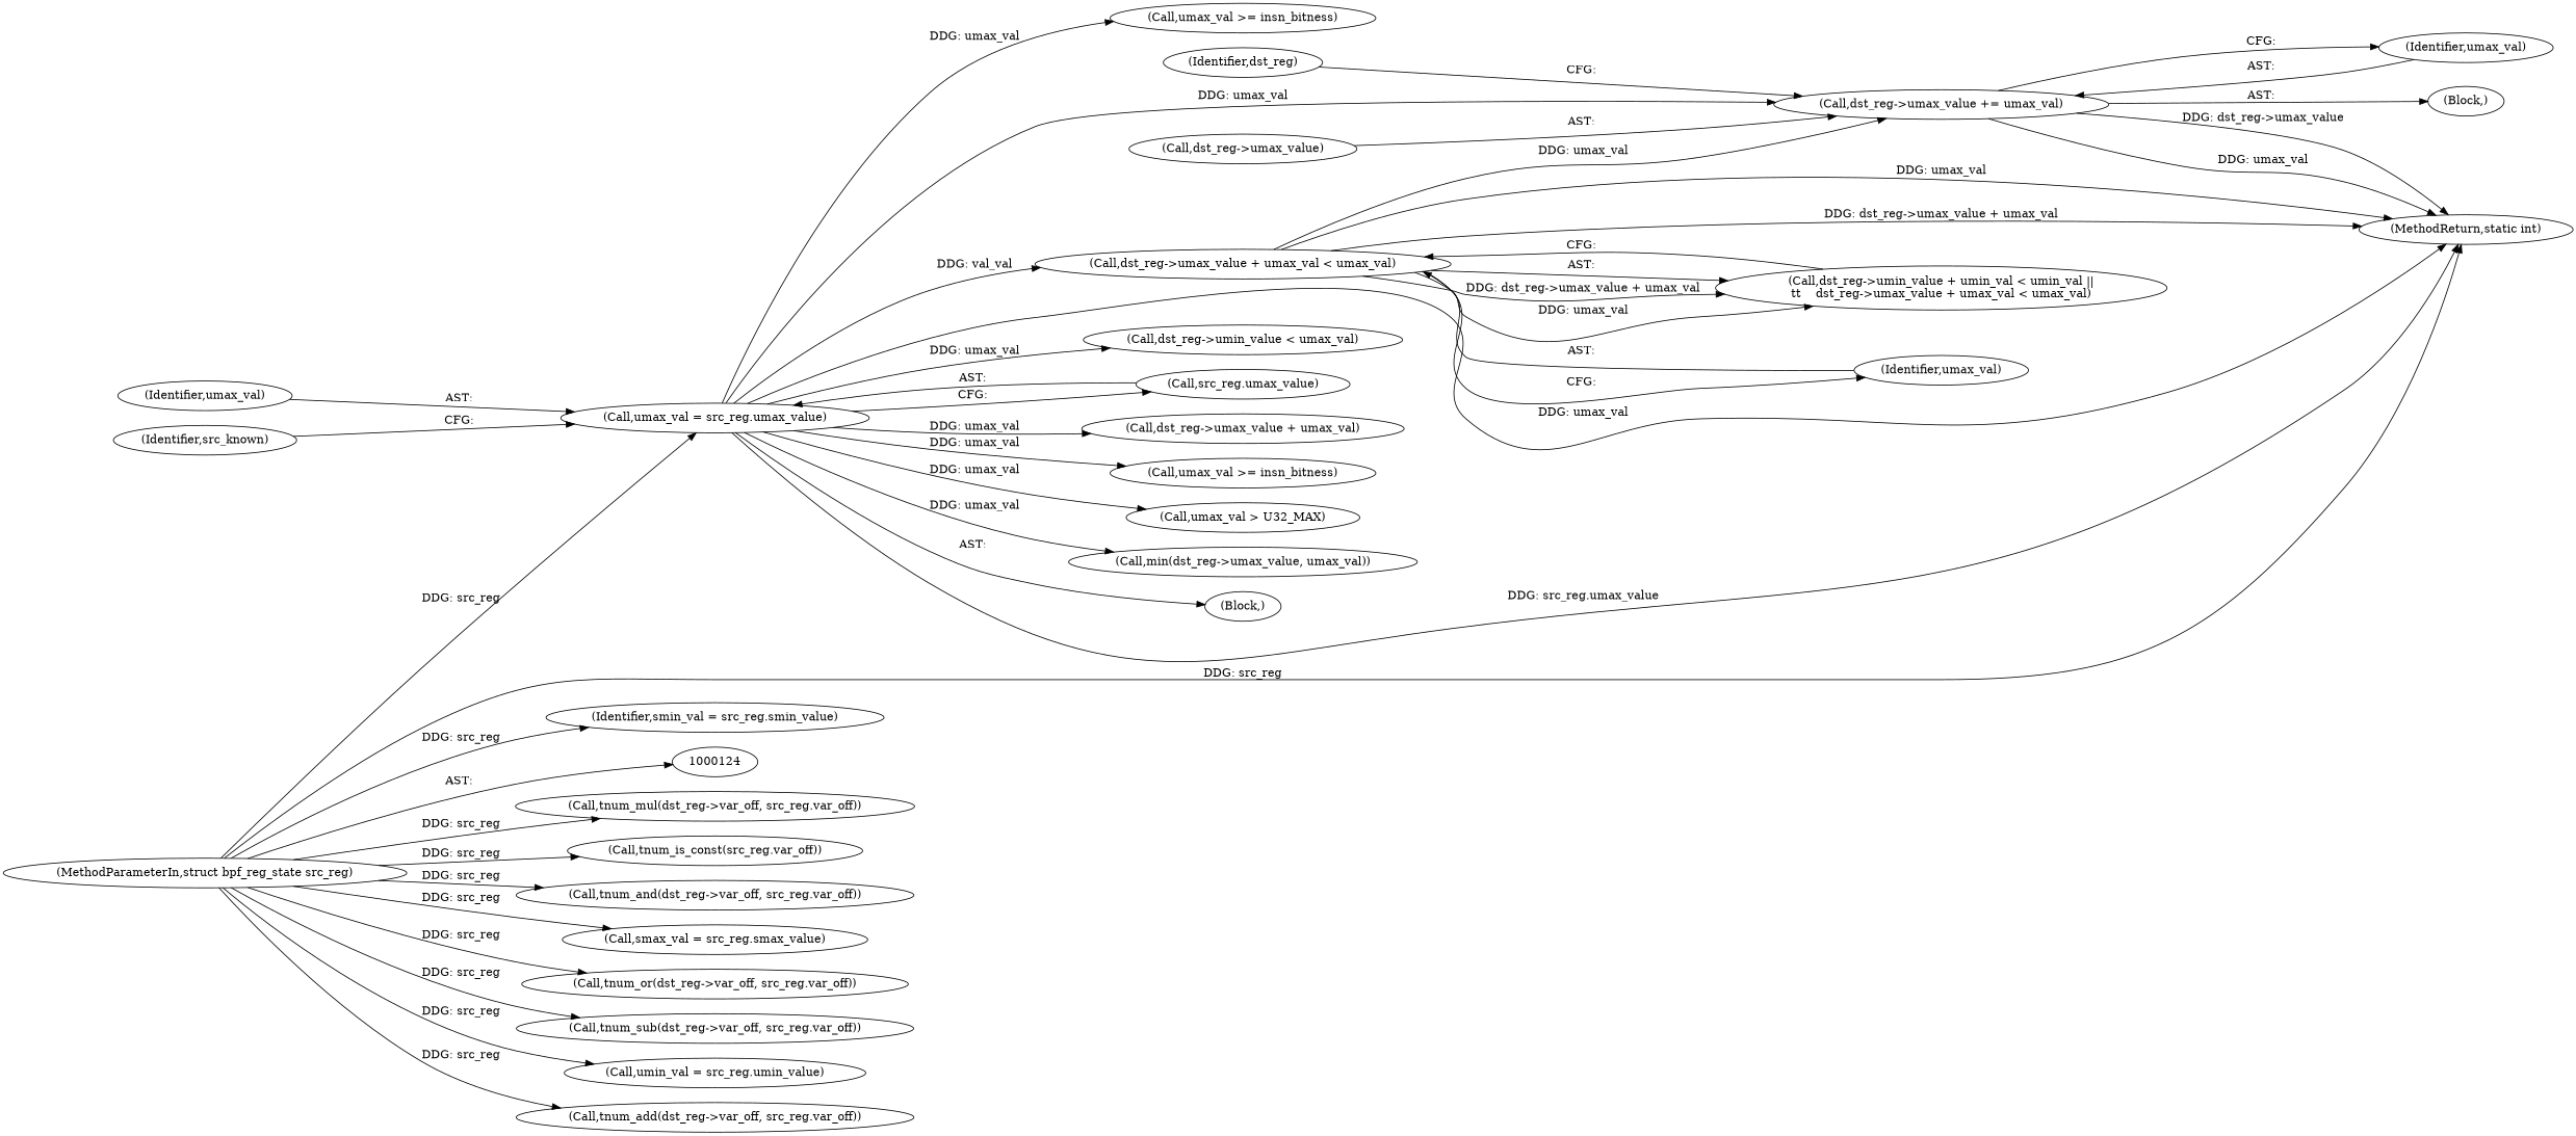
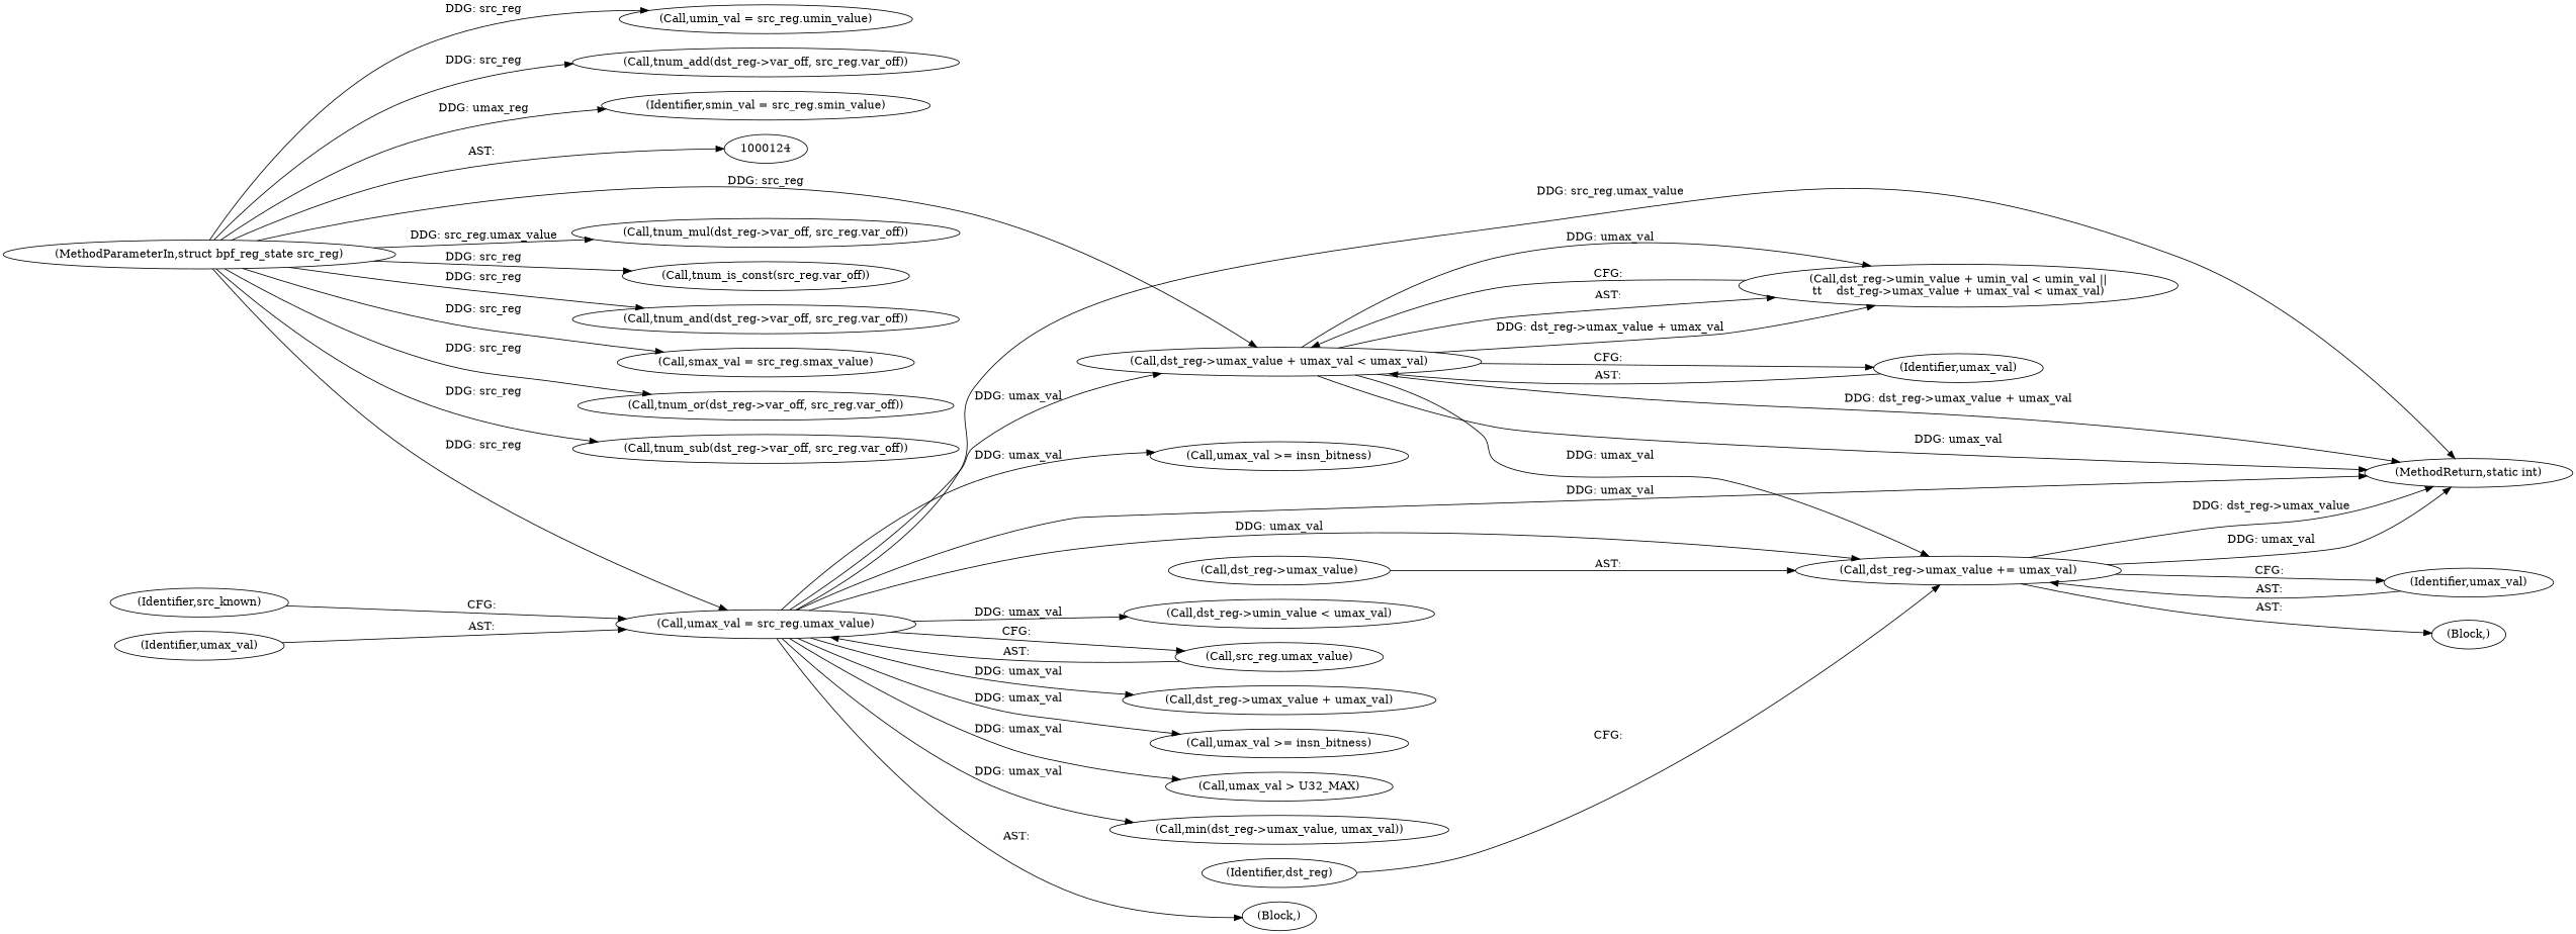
  digraph {
    rankdir=LR
    n1 [label="(Call,dst_reg->umax_value += umax_val)"]
    n2 [label="(MethodReturn,static int)"]
    n3 [label="(Identifier,umax_val)"]
    n4 [label="(Block,)"]
    n5 [label="(Call,umax_val = src_reg.umax_value)"]
    n6 [label="(Call,dst_reg->umax_value + umax_val < umax_val)"]
    n7 [label="(Call,dst_reg->umin_value < umax_val)"]
    n8 [label="(Call,src_reg.umax_value)"]
    n9 [label="(Call,dst_reg->umax_value + umax_val)"]
    n10 [label="(Call,umax_val >= insn_bitness)"]
    n11 [label="(Call,umax_val > U32_MAX)"]
    n12 [label="(Call,min(dst_reg->umax_value, umax_val))"]
    n13 [label="(Block,)"]
    n14 [label="(Call,umax_val >= insn_bitness)"]
    n15 [label="(Call,dst_reg->umin_value + umin_val < umin_val ||\n\t\t    dst_reg->umax_value + umax_val < umax_val)"]
    n16 [label="(Identifier,umax_val)"]
    n17 [label="(MethodParameterIn,struct bpf_reg_state src_reg)"]
    n18 [label="(Call,tnum_mul(dst_reg->var_off, src_reg.var_off))"]
    n19 [label="(Call,tnum_is_const(src_reg.var_off))"]
    n20 [label="(Call,tnum_and(dst_reg->var_off, src_reg.var_off))"]
    n21 [label="(Call,smax_val = src_reg.smax_value)"]
    n22 [label="(Call,tnum_or(dst_reg->var_off, src_reg.var_off))"]
    n23 [label="(Call,tnum_sub(dst_reg->var_off, src_reg.var_off))"]
    n24 [label="(Call,umin_val = src_reg.umin_value)"]
    n25 [label="(Call,tnum_add(dst_reg->var_off, src_reg.var_off))"]
    n26 [label="(Identifier,smin_val = src_reg.smin_value)"]
    1000124
    n28 [label="(Identifier,src_known)"]
    n29 [label="(Call,dst_reg->umax_value)"]
    n30 [label="(Identifier,umax_val)"]
    n31 [label="(Identifier,dst_reg)"]
    n1 -> n2 [label="DDG: dst_reg->umax_value"]
    n1 -> n2 [label="DDG: umax_val"]
    n1 -> n3 [label="CFG: "]
    n1 -> n4 [label="AST: "]
    n3 -> n1 [label="AST: "]
    n5 -> n1 [label="DDG: umax_val"]
    n5 -> n2 [label="DDG: umax_val"]
    n5 -> n2 [label="DDG: src_reg.umax_value"]
-   n5 -> n6 [label="DDG: val_val"]
+   n5 -> n6 [label="DDG: umax_val"]
    n5 -> n7 [label="DDG: umax_val"]
    n5 -> n8 [label="CFG: "]
    n5 -> n9 [label="DDG: umax_val"]
    n5 -> n10 [label="DDG: umax_val"]
    n5 -> n11 [label="DDG: umax_val"]
    n5 -> n12 [label="DDG: umax_val"]
    n5 -> n13 [label="AST: "]
    n5 -> n14 [label="DDG: umax_val"]
    n6 -> n1 [label="DDG: umax_val"]
    n6 -> n2 [label="DDG: umax_val"]
    n6 -> n2 [label="DDG: dst_reg->umax_value + umax_val"]
    n6 -> n15 [label="AST: "]
    n6 -> n15 [label="DDG: dst_reg->umax_value + umax_val"]
    n6 -> n15 [label="DDG: umax_val"]
    n6 -> n16 [label="CFG: "]
    n8 -> n5 [label="AST: "]
    n15 -> n6 [label="CFG: "]
    n16 -> n6 [label="AST: "]
-   n17 -> n2 [label="DDG: src_reg"]
+   n17 -> n6 [label="DDG: src_reg"]
    n17 -> n5 [label="DDG: src_reg"]
-   n17 -> n18 [label="DDG: src_reg"]
+   n17 -> n18 [label="DDG: src_reg.umax_value"]
    n17 -> n19 [label="DDG: src_reg"]
    n17 -> n20 [label="DDG: src_reg"]
    n17 -> n21 [label="DDG: src_reg"]
    n17 -> n22 [label="DDG: src_reg"]
    n17 -> n23 [label="DDG: src_reg"]
    n17 -> n24 [label="DDG: src_reg"]
    n17 -> n25 [label="DDG: src_reg"]
-   n17 -> n26 [label="DDG: src_reg"]
+   n17 -> n26 [label="DDG: umax_reg"]
    n17 -> 1000124 [label="AST: "]
    n28 -> n5 [label="CFG: "]
    n29 -> n1 [label="AST: "]
    n30 -> n5 [label="AST: "]
    n31 -> n1 [label="CFG: "]
  }
